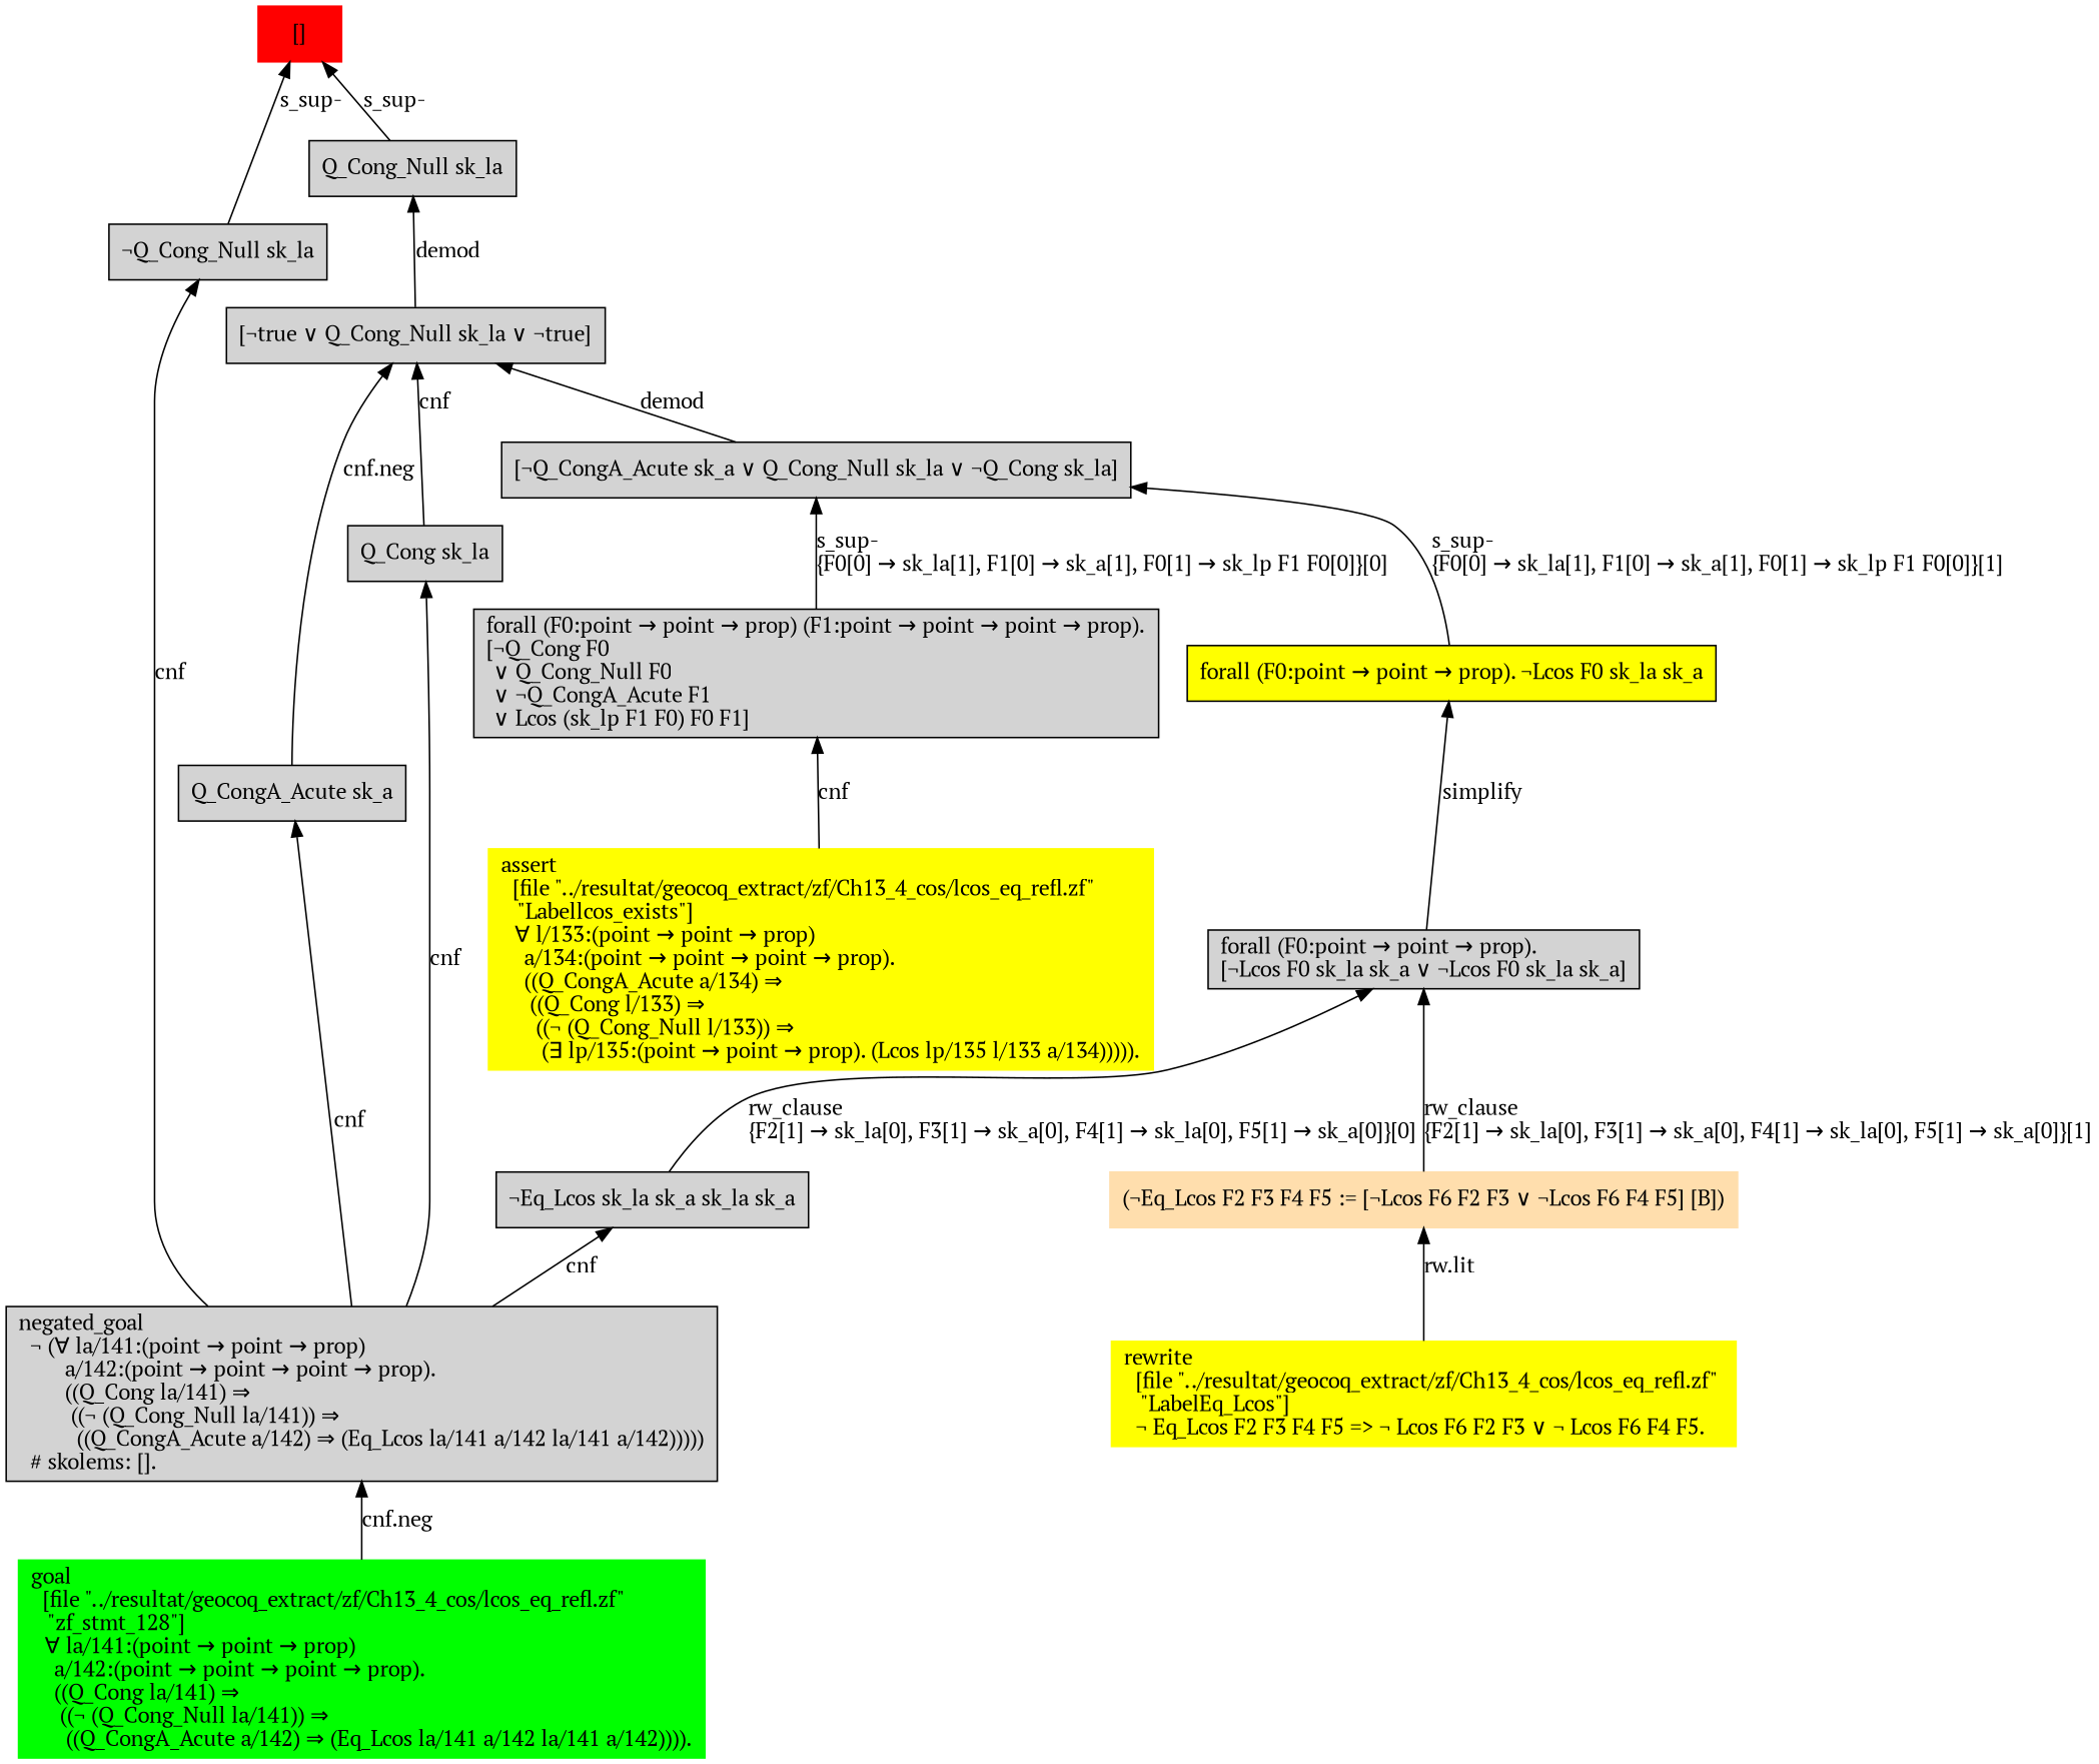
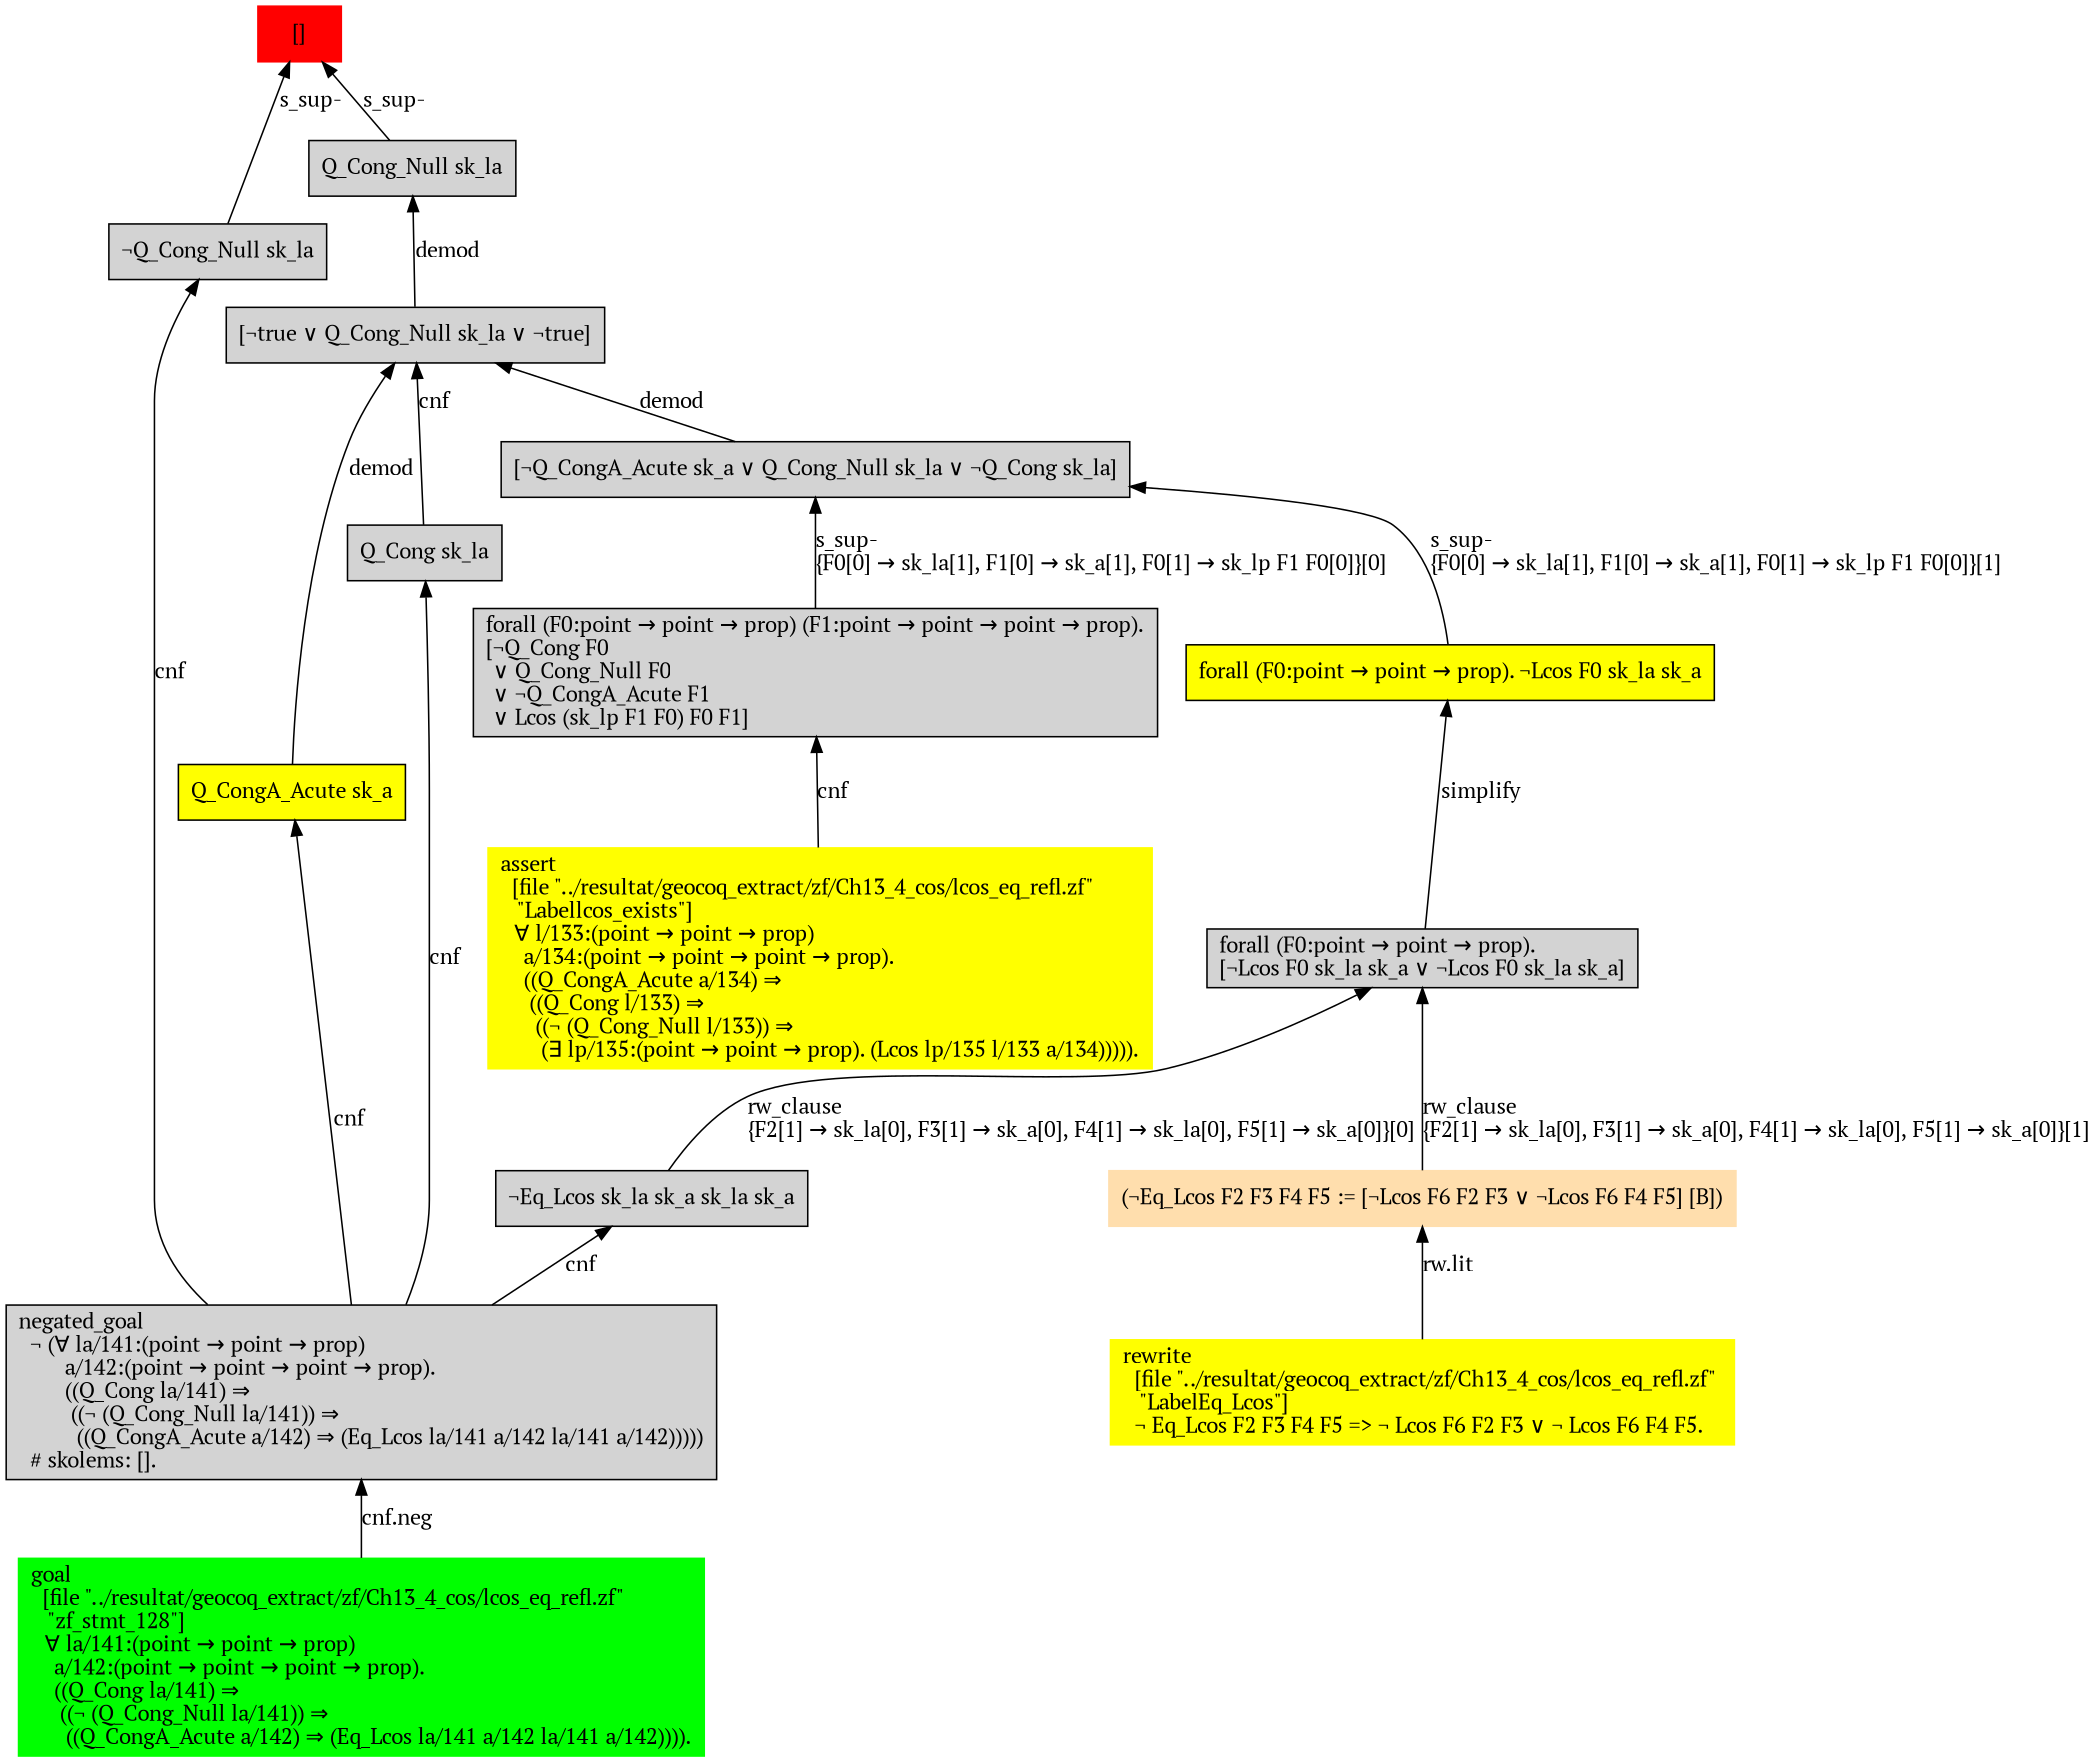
  digraph {
    fontname="PT Serif"
    node [fontname="PT Serif" shape=box style=filled]
    edge [dir=back fontname="PT Serif"]
    n1 [color=red label="[]"]
    n2 [label="¬Q_Cong_Null sk_la\l"]
    n3 [label="Q_Cong_Null sk_la\l"]
    n4 [label="negated_goal\l  ¬ (∀ la/141:(point → point → prop) \l        a/142:(point → point → point → prop).\l        ((Q_Cong la/141) ⇒\l         ((¬ (Q_Cong_Null la/141)) ⇒\l          ((Q_CongA_Acute a/142) ⇒ (Eq_Lcos la/141 a/142 la/141 a/142)))))\l  # skolems: [].\l"]
    n5 [label="[¬true ∨ Q_Cong_Null sk_la ∨ ¬true]\l"]
    n6 [color=green label="goal\l  [file \"../resultat/geocoq_extract/zf/Ch13_4_cos/lcos_eq_refl.zf\" \l   \"zf_stmt_128\"]\l  ∀ la/141:(point → point → prop) \l    a/142:(point → point → point → prop).\l    ((Q_Cong la/141) ⇒\l     ((¬ (Q_Cong_Null la/141)) ⇒\l      ((Q_CongA_Acute a/142) ⇒ (Eq_Lcos la/141 a/142 la/141 a/142)))).\l"]
    n7 [label="Q_Cong sk_la\l"]
-   n8 [label="Q_CongA_Acute sk_a\l"]
+   n8 [label="Q_CongA_Acute sk_a\l" fillcolor=yellow]
    n9 [label="[¬Q_CongA_Acute sk_a ∨ Q_Cong_Null sk_la ∨ ¬Q_Cong sk_la]\l"]
    n10 [fillcolor=yellow label="forall (F0:point → point → prop). ¬Lcos F0 sk_la sk_a\l"]
    n11 [label="forall (F0:point → point → prop) (F1:point → point → point → prop).\l[¬Q_Cong F0\l ∨ Q_Cong_Null F0\l ∨ ¬Q_CongA_Acute F1\l ∨ Lcos (sk_lp F1 F0) F0 F1]\l"]
    n12 [label="forall (F0:point → point → prop).\l[¬Lcos F0 sk_la sk_a ∨ ¬Lcos F0 sk_la sk_a]\l"]
    n13 [color=yellow label="assert\l  [file \"../resultat/geocoq_extract/zf/Ch13_4_cos/lcos_eq_refl.zf\" \l   \"Labellcos_exists\"]\l  ∀ l/133:(point → point → prop) \l    a/134:(point → point → point → prop).\l    ((Q_CongA_Acute a/134) ⇒\l     ((Q_Cong l/133) ⇒\l      ((¬ (Q_Cong_Null l/133)) ⇒\l       (∃ lp/135:(point → point → prop). (Lcos lp/135 l/133 a/134))))).\l"]
    n14 [color=navajowhite label="(¬Eq_Lcos F2 F3 F4 F5 := [¬Lcos F6 F2 F3 ∨ ¬Lcos F6 F4 F5] [B])\l"]
    n15 [label="¬Eq_Lcos sk_la sk_a sk_la sk_a\l"]
    n16 [color=yellow label="rewrite\l  [file \"../resultat/geocoq_extract/zf/Ch13_4_cos/lcos_eq_refl.zf\" \l   \"LabelEq_Lcos\"]\l  ¬ Eq_Lcos F2 F3 F4 F5 =\> ¬ Lcos F6 F2 F3 ∨ ¬ Lcos F6 F4 F5.\l"]
    n1 -> n2 [label="s_sup-\l"]
    n1 -> n3 [label="s_sup-\l"]
    n2 -> n4 [label=cnf]
    n3 -> n5 [label=demod]
    n4 -> n6 [label="cnf.neg"]
    n5 -> n7 [label=cnf]
-   n5 -> n8 [label="cnf.neg"]
+   n5 -> n8 [label=demod]
    n5 -> n9 [label=demod]
    n7 -> n4 [label=cnf]
    n8 -> n4 [label=cnf]
    n9 -> n10 [label="s_sup-\l\{F0[0] → sk_la[1], F1[0] → sk_a[1], F0[1] → sk_lp F1 F0[0]\}[1]\l"]
    n9 -> n11 [label="s_sup-\l\{F0[0] → sk_la[1], F1[0] → sk_a[1], F0[1] → sk_lp F1 F0[0]\}[0]\l"]
    n10 -> n12 [label=simplify]
    n11 -> n13 [label=cnf]
    n12 -> n14 [label="rw_clause\l\{F2[1] → sk_la[0], F3[1] → sk_a[0], F4[1] → sk_la[0], F5[1] → sk_a[0]\}[1]\l"]
    n12 -> n15 [label="rw_clause\l\{F2[1] → sk_la[0], F3[1] → sk_a[0], F4[1] → sk_la[0], F5[1] → sk_a[0]\}[0]\l"]
    n14 -> n16 [label="rw.lit"]
    n15 -> n4 [label=cnf]
  }
